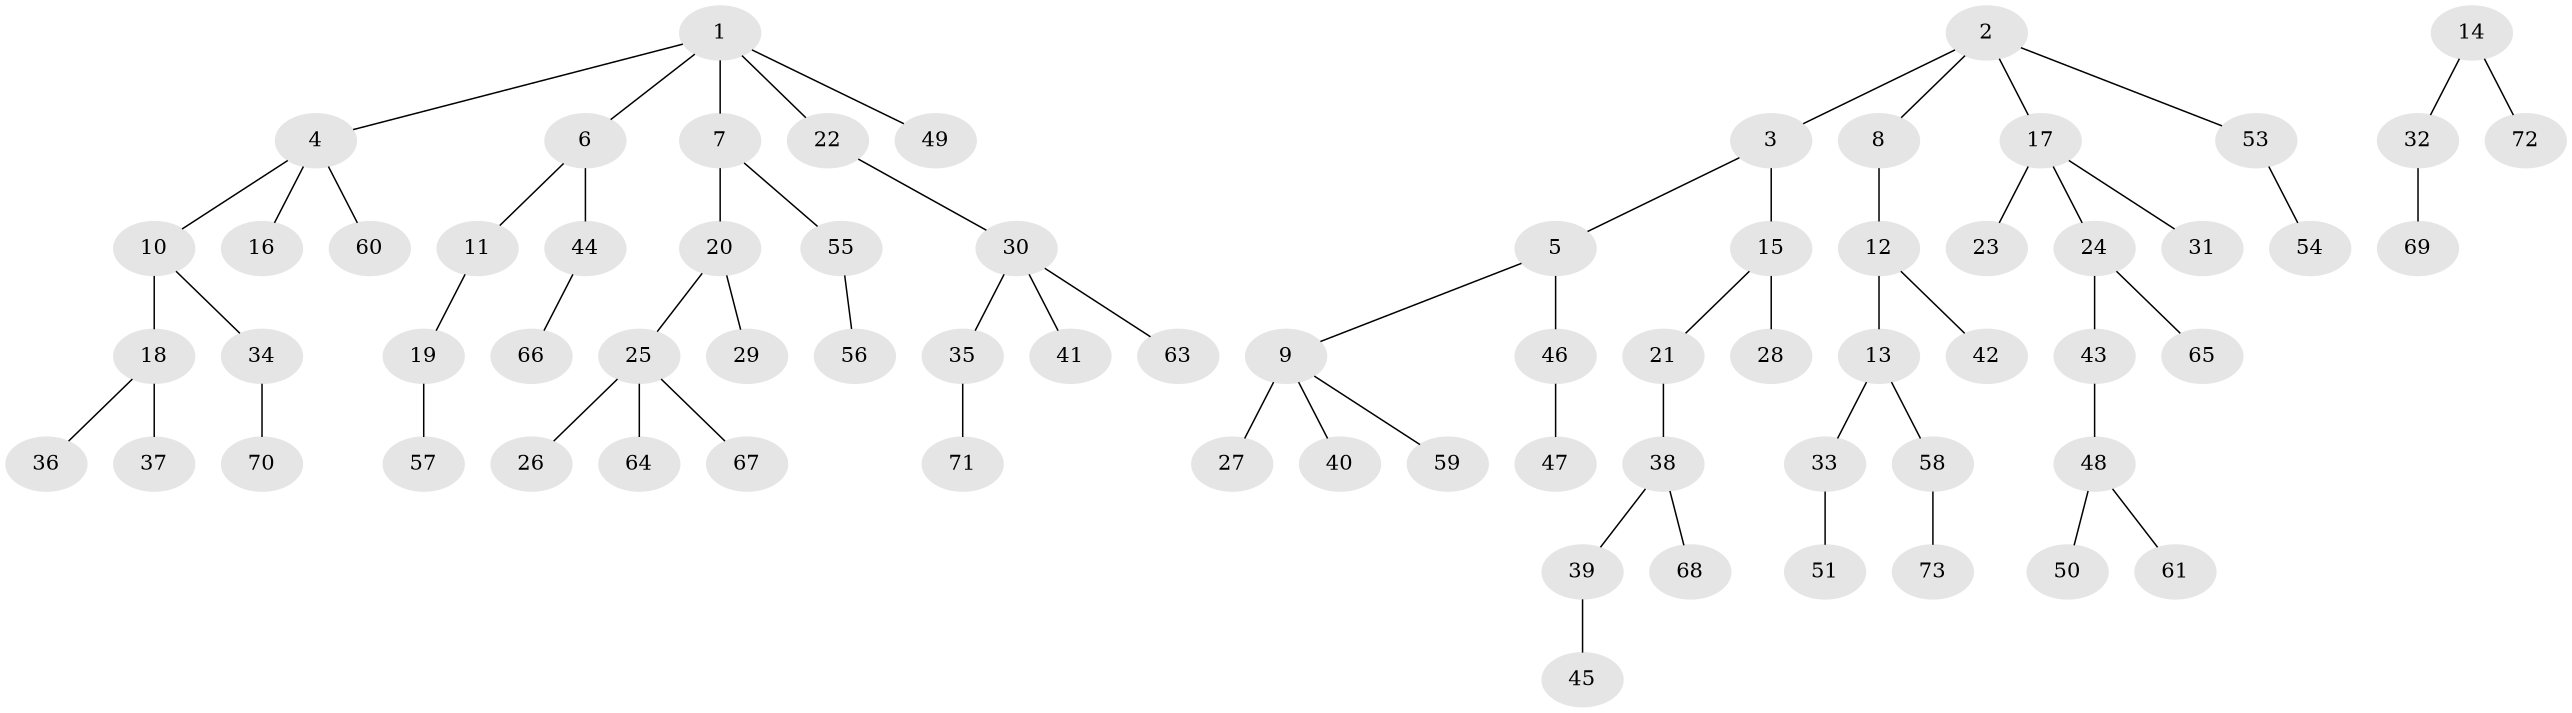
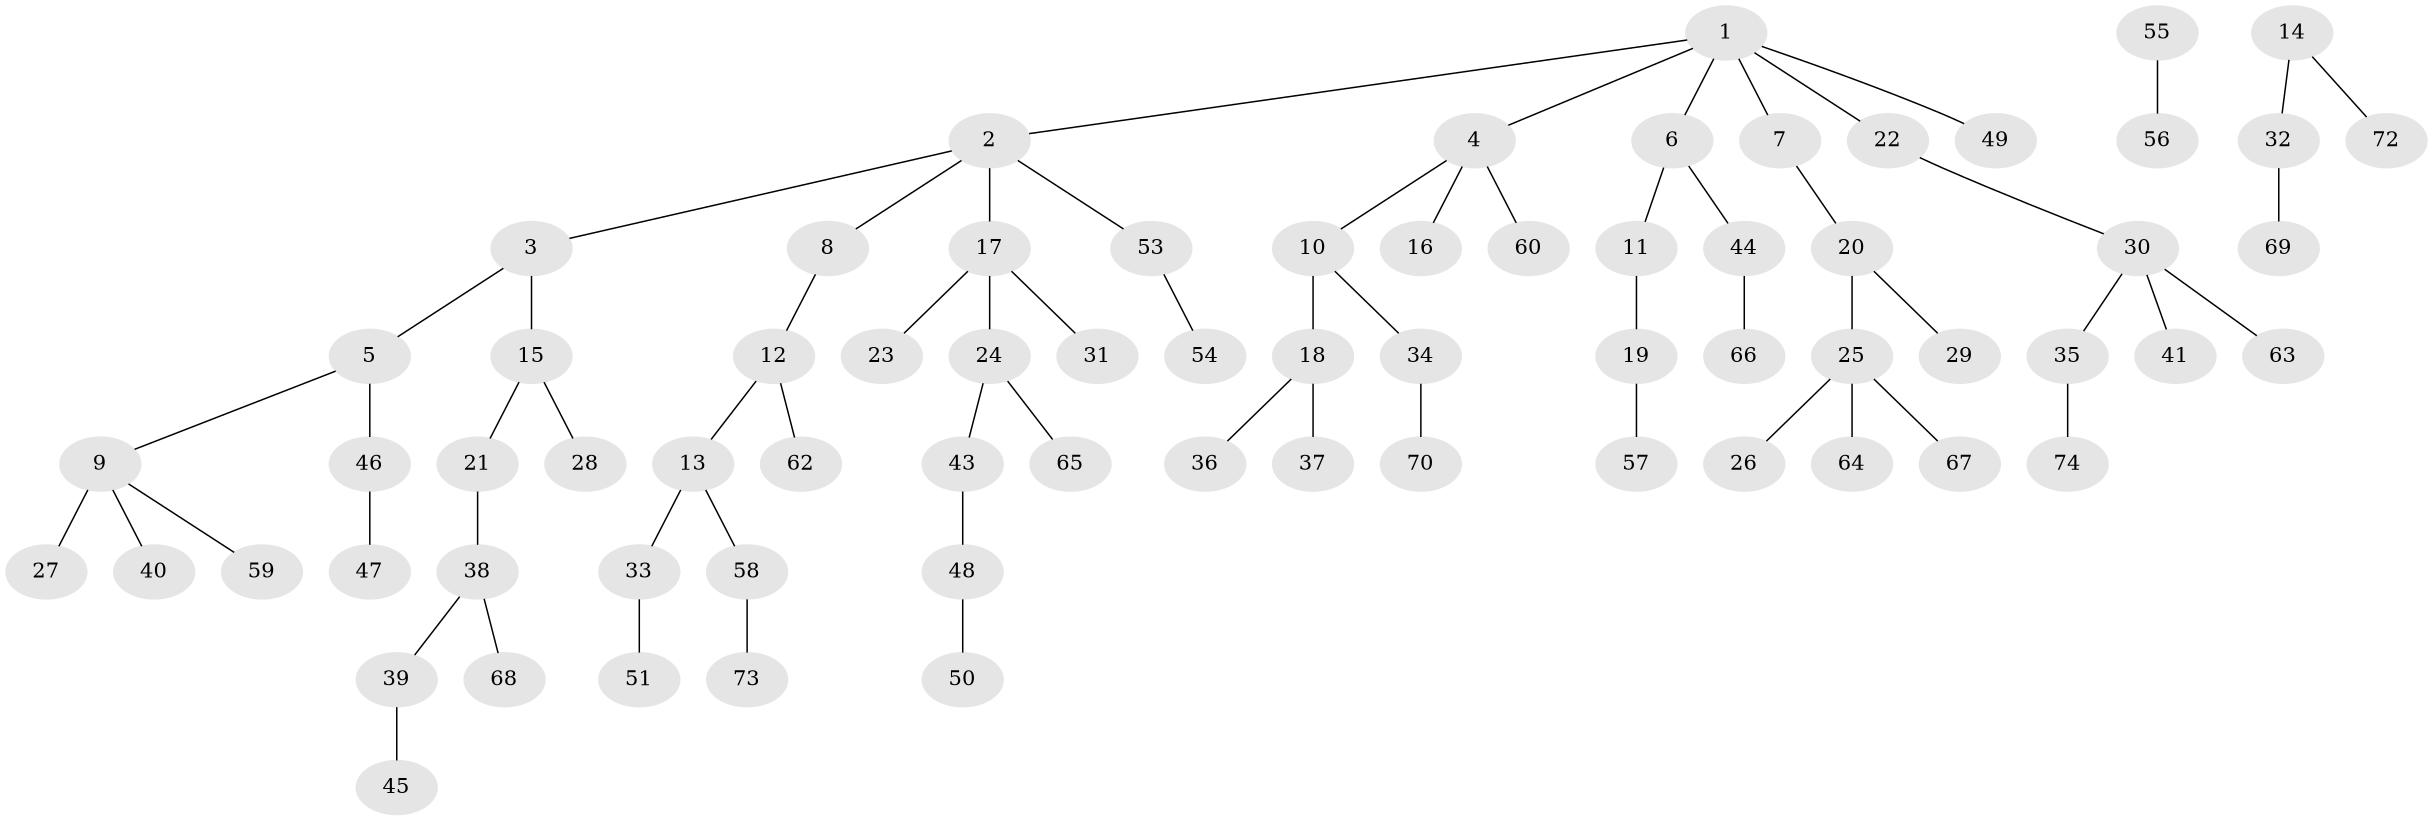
  graph {
    node [color=gray90 style=filled]
    edge [weight=1.0]
    1
    2
    4
    6
    7
    22
    49
    3
    8
    17
    53
    10
    16
    60
    11
    44
    20
    55
    30
    5
    15
    12
    23
    24
    31
    54
    9
    46
    21
    28
    18
    34
    27
    40
    59
    47
    19
    66
    25
    29
    56
    13
-   62 [label=42]
+   62
    36
    37
    70
    14
    32
    72
    57
    33
    58
    51
    73
    69
    38
    43
    65
    26
    64
    67
    39
    68
    35
    41
    63
    48
-   71
+   71 [label=74]
    45
    50
-   61
+   1 -- 2
    1 -- 4
    1 -- 6
    1 -- 7
    1 -- 22
    1 -- 49
    2 -- 3
    2 -- 8
    2 -- 17
    2 -- 53
    4 -- 10
    4 -- 16
    4 -- 60
    6 -- 11
    6 -- 44
    7 -- 20
-   7 -- 55
    22 -- 30
    3 -- 5
    3 -- 15
    8 -- 12
    17 -- 23
    17 -- 24
    17 -- 31
    53 -- 54
    10 -- 18
    10 -- 34
    11 -- 19
    44 -- 66
    20 -- 25
    20 -- 29
    55 -- 56
    30 -- 35
    30 -- 41
    30 -- 63
    5 -- 9
    5 -- 46
    15 -- 21
    15 -- 28
    12 -- 13
    12 -- 62 [weight=2.0]
    24 -- 43
    24 -- 65
    9 -- 27 [weight=3.0]
    9 -- 40
    9 -- 59
    46 -- 47 [weight=2.0]
    21 -- 38
    18 -- 36
    18 -- 37
    34 -- 70
    19 -- 57
    25 -- 26
    25 -- 64
    25 -- 67
    13 -- 33
    13 -- 58
    14 -- 32
    14 -- 72
    32 -- 69
    33 -- 51 [weight=2.0]
    58 -- 73
    38 -- 39
    38 -- 68
    43 -- 48
    39 -- 45
    35 -- 71
    48 -- 50
-   48 -- 61
  }
